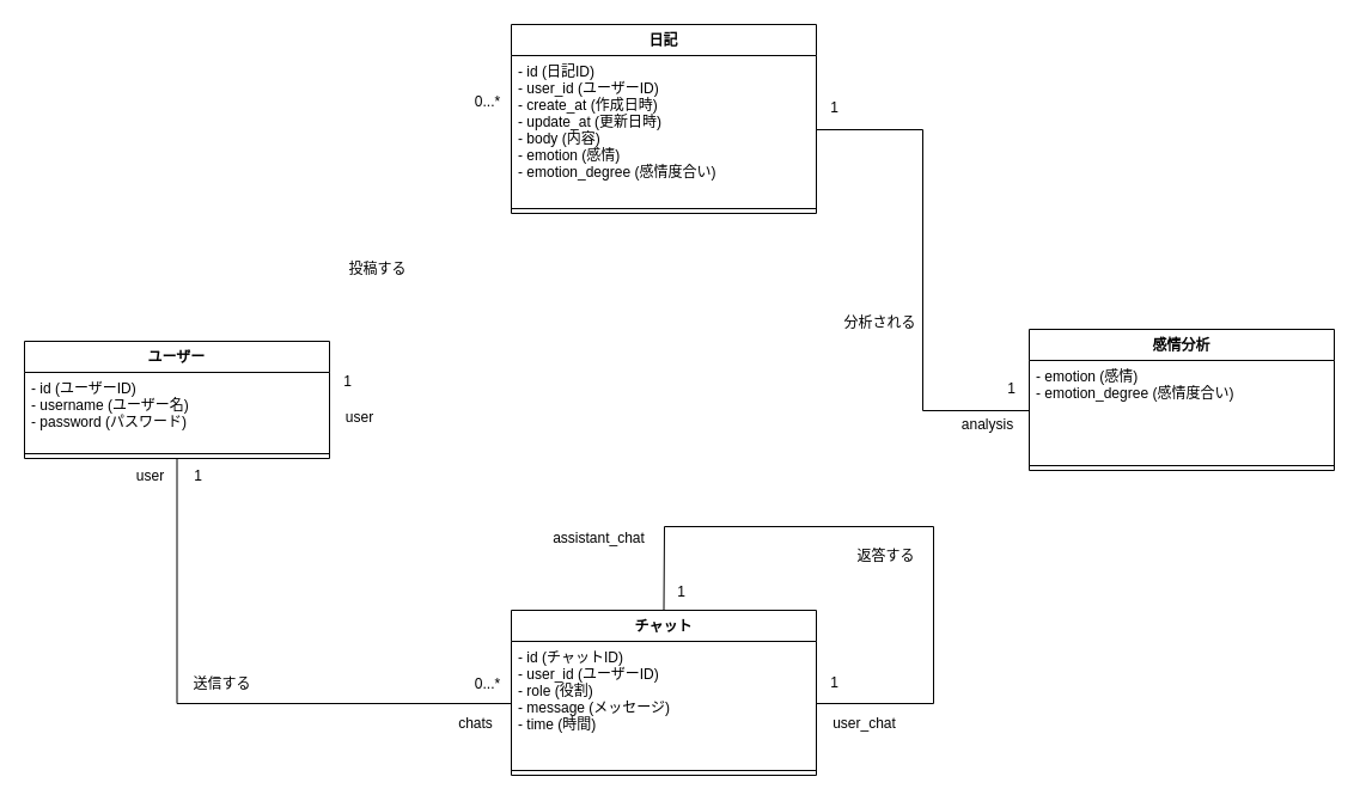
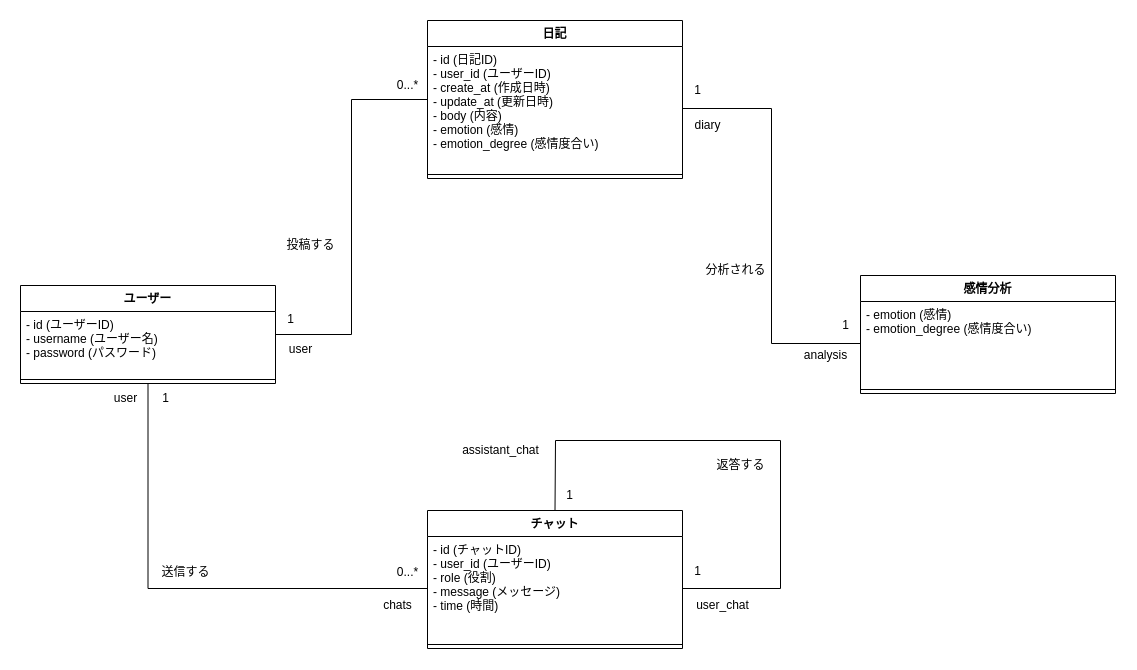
  <mxCell id="0" />
  <mxCell id="1" parent="0" />
+ <mxCell id="2" style="edgeStyle=orthogonalEdgeStyle;html=1;entryX=0;entryY=0.5;entryDx=0;entryDy=0;endArrow=none;endFill=0;rounded=0;" parent="1" source="4" target="7" edge="1"><mxGeometry relative="1" as="geometry" /></mxCell>
  <mxCell id="3" style="edgeStyle=orthogonalEdgeStyle;html=1;entryX=0;entryY=0.5;entryDx=0;entryDy=0;endArrow=none;endFill=0;rounded=0;" parent="1" source="4" target="15" edge="1"><mxGeometry relative="1" as="geometry" /></mxCell>
  <mxCell id="4" value="ユーザー" style="swimlane;fontStyle=1;align=center;verticalAlign=top;childLayout=stackLayout;horizontal=1;startSize=26;horizontalStack=0;resizeParent=1;resizeParentMax=0;resizeLast=0;collapsible=1;marginBottom=0;" parent="1" vertex="1"><mxGeometry x="20" y="285" width="255" height="98" as="geometry" /></mxCell>
  <mxCell id="5" value="- id (ユーザーID)&#10;- username (ユーザー名)&#10;- password (パスワード)" style="text;strokeColor=none;fillColor=none;align=left;verticalAlign=top;spacingLeft=4;spacingRight=4;overflow=hidden;rotatable=0;points=[[0,0.5],[1,0.5]];portConstraint=eastwest;" parent="4" vertex="1"><mxGeometry y="26" width="255" height="64" as="geometry" /></mxCell>
  <mxCell id="6" value="" style="line;strokeWidth=1;fillColor=none;align=left;verticalAlign=middle;spacingTop=-1;spacingLeft=3;spacingRight=3;rotatable=0;labelPosition=right;points=[];portConstraint=eastwest;strokeColor=inherit;" parent="4" vertex="1"><mxGeometry y="90" width="255" height="8" as="geometry" /></mxCell>
  <mxCell id="7" value="日記" style="swimlane;fontStyle=1;align=center;verticalAlign=top;childLayout=stackLayout;horizontal=1;startSize=26;horizontalStack=0;resizeParent=1;resizeParentMax=0;resizeLast=0;collapsible=1;marginBottom=0;" parent="1" vertex="1"><mxGeometry x="427" y="20" width="255" height="158" as="geometry" /></mxCell>
  <mxCell id="8" value="- id (日記ID)&#10;- user_id (ユーザーID)&#10;- create_at (作成日時)&#10;- update_at (更新日時)&#10;- body (内容)&#10;- emotion (感情)&#10;- emotion_degree (感情度合い)" style="text;strokeColor=none;fillColor=none;align=left;verticalAlign=top;spacingLeft=4;spacingRight=4;overflow=hidden;rotatable=0;points=[[0,0.5],[1,0.5]];portConstraint=eastwest;" parent="7" vertex="1"><mxGeometry y="26" width="255" height="124" as="geometry" /></mxCell>
  <mxCell id="9" value="" style="line;strokeWidth=1;fillColor=none;align=left;verticalAlign=middle;spacingTop=-1;spacingLeft=3;spacingRight=3;rotatable=0;labelPosition=right;points=[];portConstraint=eastwest;strokeColor=inherit;" parent="7" vertex="1"><mxGeometry y="150" width="255" height="8" as="geometry" /></mxCell>
  <mxCell id="10" value="感情分析" style="swimlane;fontStyle=1;align=center;verticalAlign=top;childLayout=stackLayout;horizontal=1;startSize=26;horizontalStack=0;resizeParent=1;resizeParentMax=0;resizeLast=0;collapsible=1;marginBottom=0;labelBackgroundColor=none;labelBorderColor=none;fontColor=default;html=0;" parent="1" vertex="1"><mxGeometry x="860" y="275" width="255" height="118" as="geometry" /></mxCell>
  <mxCell id="11" value="- emotion (感情)&#10;- emotion_degree (感情度合い)" style="text;strokeColor=none;fillColor=none;align=left;verticalAlign=top;spacingLeft=4;spacingRight=4;overflow=hidden;rotatable=0;points=[[0,0.5],[1,0.5]];portConstraint=eastwest;labelBackgroundColor=none;labelBorderColor=none;fontColor=default;html=0;" parent="10" vertex="1"><mxGeometry y="26" width="255" height="84" as="geometry" /></mxCell>
  <mxCell id="12" value="" style="line;strokeWidth=1;fillColor=none;align=left;verticalAlign=middle;spacingTop=-1;spacingLeft=3;spacingRight=3;rotatable=0;labelPosition=right;points=[];portConstraint=eastwest;strokeColor=inherit;labelBackgroundColor=none;labelBorderColor=none;fontColor=default;html=0;" parent="10" vertex="1"><mxGeometry y="110" width="255" height="8" as="geometry" /></mxCell>
  <mxCell id="13" value="チャット" style="swimlane;fontStyle=1;align=center;verticalAlign=top;childLayout=stackLayout;horizontal=1;startSize=26;horizontalStack=0;resizeParent=1;resizeParentMax=0;resizeLast=0;collapsible=1;marginBottom=0;labelBackgroundColor=none;labelBorderColor=none;fontColor=default;html=0;" parent="1" vertex="1"><mxGeometry x="427" y="510" width="255" height="138" as="geometry" /></mxCell>
  <mxCell id="14" style="edgeStyle=none;html=1;entryX=0.5;entryY=0;entryDx=0;entryDy=0;rounded=0;endArrow=none;endFill=0;" edge="1" parent="13" source="15" target="13"><mxGeometry relative="1" as="geometry"><Array as="points"><mxPoint x="353" y="78" /><mxPoint x="353" y="-70" /><mxPoint x="128" y="-70" /></Array></mxGeometry></mxCell>
  <mxCell id="15" value="- id (チャットID)&#10;- user_id (ユーザーID)&#10;- role (役割)&#10;- message (メッセージ)&#10;- time (時間)" style="text;strokeColor=none;fillColor=none;align=left;verticalAlign=top;spacingLeft=4;spacingRight=4;overflow=hidden;rotatable=0;points=[[0,0.5],[1,0.5]];portConstraint=eastwest;labelBackgroundColor=none;labelBorderColor=none;fontColor=default;html=0;" parent="13" vertex="1"><mxGeometry y="26" width="255" height="104" as="geometry" /></mxCell>
  <mxCell id="16" value="" style="line;strokeWidth=1;fillColor=none;align=left;verticalAlign=middle;spacingTop=-1;spacingLeft=3;spacingRight=3;rotatable=0;labelPosition=right;points=[];portConstraint=eastwest;strokeColor=inherit;labelBackgroundColor=none;labelBorderColor=none;fontColor=default;html=0;" parent="13" vertex="1"><mxGeometry y="130" width="255" height="8" as="geometry" /></mxCell>
  <mxCell id="17" style="edgeStyle=orthogonalEdgeStyle;rounded=0;html=1;entryX=0;entryY=0.5;entryDx=0;entryDy=0;endArrow=none;endFill=0;" parent="1" source="8" target="11" edge="1"><mxGeometry relative="1" as="geometry" /></mxCell>
  <mxCell id="18" value="1" style="text;html=1;align=center;verticalAlign=middle;resizable=0;points=[];autosize=1;strokeColor=none;fillColor=none;" parent="1" vertex="1"><mxGeometry x="275" y="304" width="30" height="30" as="geometry" /></mxCell>
  <mxCell id="19" value="0...*" style="text;html=1;align=center;verticalAlign=middle;resizable=0;points=[];autosize=1;strokeColor=none;fillColor=none;" parent="1" vertex="1"><mxGeometry x="387" y="70" width="40" height="30" as="geometry" /></mxCell>
  <mxCell id="20" value="1" style="text;html=1;align=center;verticalAlign=middle;resizable=0;points=[];autosize=1;strokeColor=none;fillColor=none;" parent="1" vertex="1"><mxGeometry x="150" y="383" width="30" height="30" as="geometry" /></mxCell>
  <mxCell id="21" value="0...*" style="text;html=1;align=center;verticalAlign=middle;resizable=0;points=[];autosize=1;strokeColor=none;fillColor=none;" parent="1" vertex="1"><mxGeometry x="387" y="557" width="40" height="30" as="geometry" /></mxCell>
  <mxCell id="22" value="1" style="text;html=1;align=center;verticalAlign=middle;resizable=0;points=[];autosize=1;strokeColor=none;fillColor=none;" parent="1" vertex="1"><mxGeometry x="682" y="75" width="30" height="30" as="geometry" /></mxCell>
  <mxCell id="23" value="1" style="text;html=1;align=center;verticalAlign=middle;resizable=0;points=[];autosize=1;strokeColor=none;fillColor=none;" parent="1" vertex="1"><mxGeometry x="830" y="310" width="30" height="30" as="geometry" /></mxCell>
  <mxCell id="24" value="user" style="text;html=1;align=center;verticalAlign=middle;resizable=0;points=[];autosize=1;strokeColor=none;fillColor=none;" parent="1" vertex="1"><mxGeometry x="275" y="334" width="50" height="30" as="geometry" /></mxCell>
  <mxCell id="25" value="chats" style="text;html=1;align=center;verticalAlign=middle;resizable=0;points=[];autosize=1;strokeColor=none;fillColor=none;" parent="1" vertex="1"><mxGeometry x="372" y="590" width="50" height="30" as="geometry" /></mxCell>
  <mxCell id="26" value="analysis" style="text;html=1;align=center;verticalAlign=middle;resizable=0;points=[];autosize=1;strokeColor=none;fillColor=none;" parent="1" vertex="1"><mxGeometry x="790" y="340" width="70" height="30" as="geometry" /></mxCell>
  <mxCell id="27" value="user" style="text;html=1;align=center;verticalAlign=middle;resizable=0;points=[];autosize=1;strokeColor=none;fillColor=none;" parent="1" vertex="1"><mxGeometry x="100" y="383" width="50" height="30" as="geometry" /></mxCell>
- <mxCell id="29" value="投稿する" style="text;html=1;align=center;verticalAlign=middle;resizable=0;points=[];autosize=1;strokeColor=none;fillColor=none;" parent="1" vertex="1"><mxGeometry x="280" y="210" width="70" height="30" as="geometry" /></mxCell>
+ <mxCell id="28" value="diary" style="text;html=1;align=center;verticalAlign=middle;resizable=0;points=[];autosize=1;strokeColor=none;fillColor=none;" parent="1" vertex="1"><mxGeometry x="682" y="110" width="50" height="30" as="geometry" /></mxCell>
+ <mxCell id="29" value="投稿する" style="text;html=1;align=center;verticalAlign=middle;resizable=0;points=[];autosize=1;strokeColor=none;fillColor=none;" parent="1" vertex="1"><mxGeometry x="275" y="230" width="70" height="30" as="geometry" /></mxCell>
  <mxCell id="30" value="送信する" style="text;html=1;align=center;verticalAlign=middle;resizable=0;points=[];autosize=1;strokeColor=none;fillColor=none;" parent="1" vertex="1"><mxGeometry x="150" y="557" width="70" height="30" as="geometry" /></mxCell>
  <mxCell id="31" value="分析される" style="text;html=1;align=center;verticalAlign=middle;resizable=0;points=[];autosize=1;strokeColor=none;fillColor=none;" parent="1" vertex="1"><mxGeometry x="695" y="255" width="80" height="30" as="geometry" /></mxCell>
  <mxCell id="32" value="1" style="text;html=1;align=center;verticalAlign=middle;resizable=0;points=[];autosize=1;strokeColor=none;fillColor=none;" vertex="1" parent="1"><mxGeometry x="682" y="556" width="30" height="30" as="geometry" /></mxCell>
  <mxCell id="33" value="1" style="text;html=1;align=center;verticalAlign=middle;resizable=0;points=[];autosize=1;strokeColor=none;fillColor=none;" vertex="1" parent="1"><mxGeometry x="554" y="480" width="30" height="30" as="geometry" /></mxCell>
  <mxCell id="34" value="user_chat" style="text;html=1;align=center;verticalAlign=middle;resizable=0;points=[];autosize=1;strokeColor=none;fillColor=none;" vertex="1" parent="1"><mxGeometry x="682" y="590" width="80" height="30" as="geometry" /></mxCell>
  <mxCell id="35" value="assistant_chat" style="text;html=1;align=center;verticalAlign=middle;resizable=0;points=[];autosize=1;strokeColor=none;fillColor=none;" vertex="1" parent="1"><mxGeometry x="450" y="435" width="100" height="30" as="geometry" /></mxCell>
  <mxCell id="36" value="返答する" style="text;html=1;align=center;verticalAlign=middle;resizable=0;points=[];autosize=1;strokeColor=none;fillColor=none;" vertex="1" parent="1"><mxGeometry x="705" y="450" width="70" height="30" as="geometry" /></mxCell>
